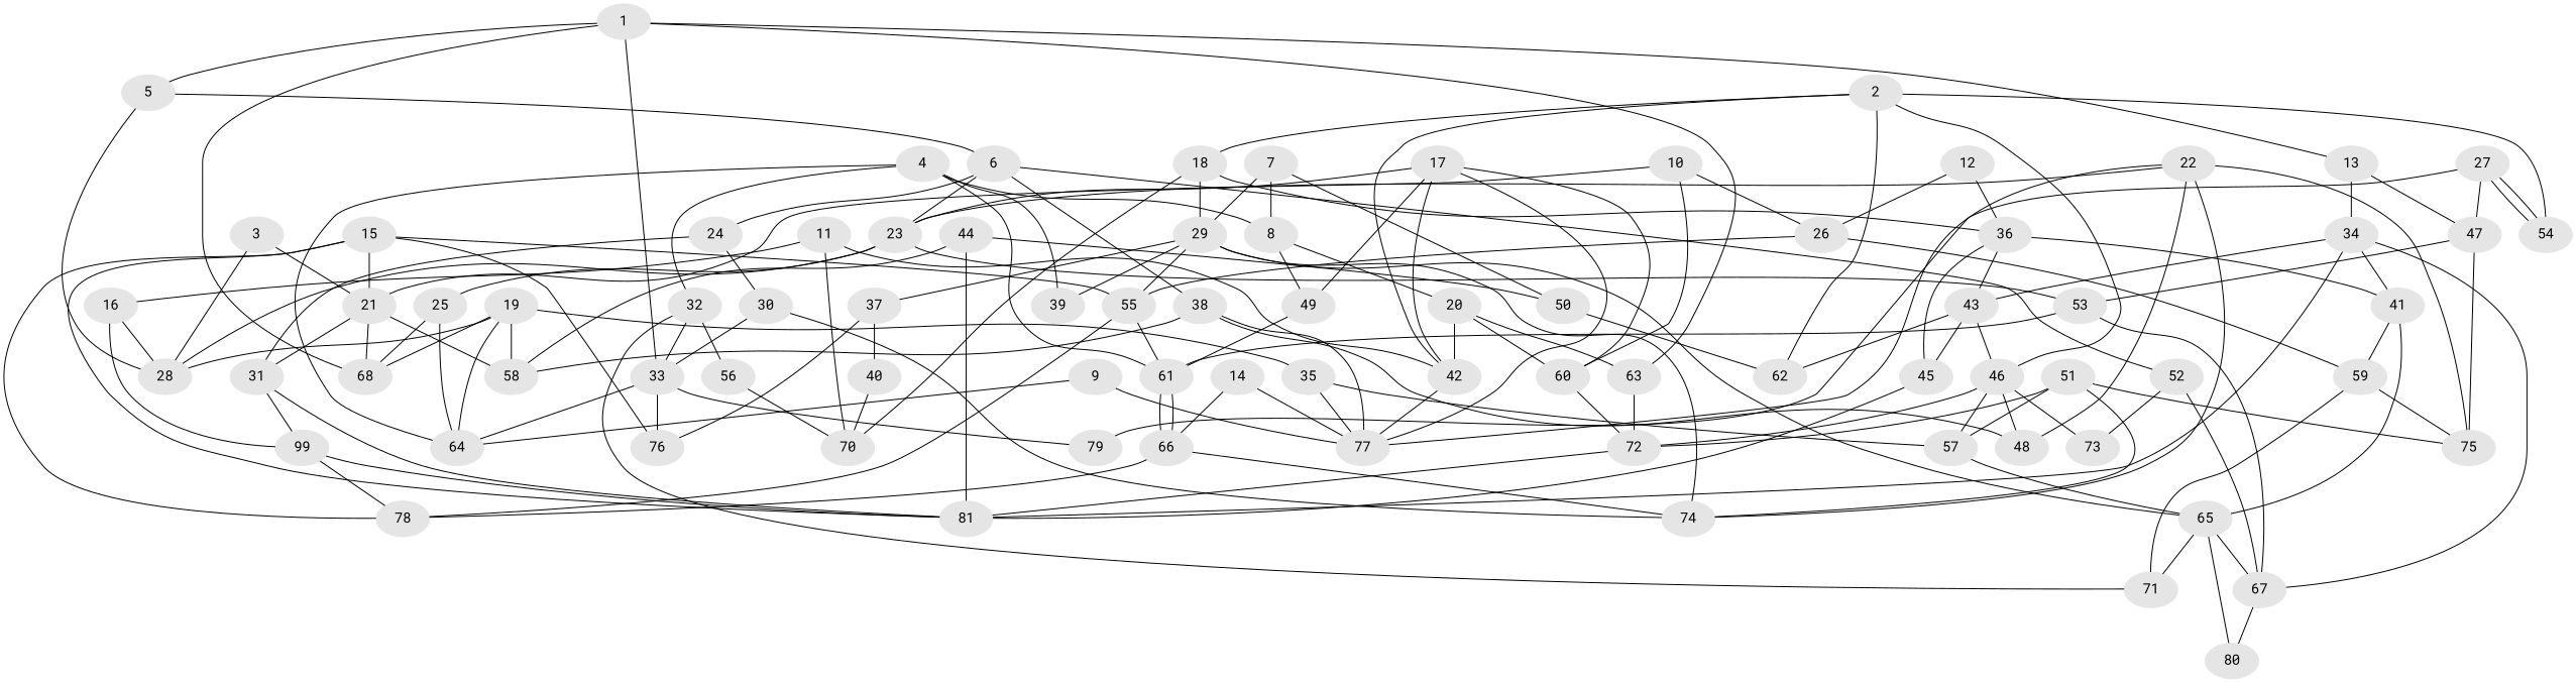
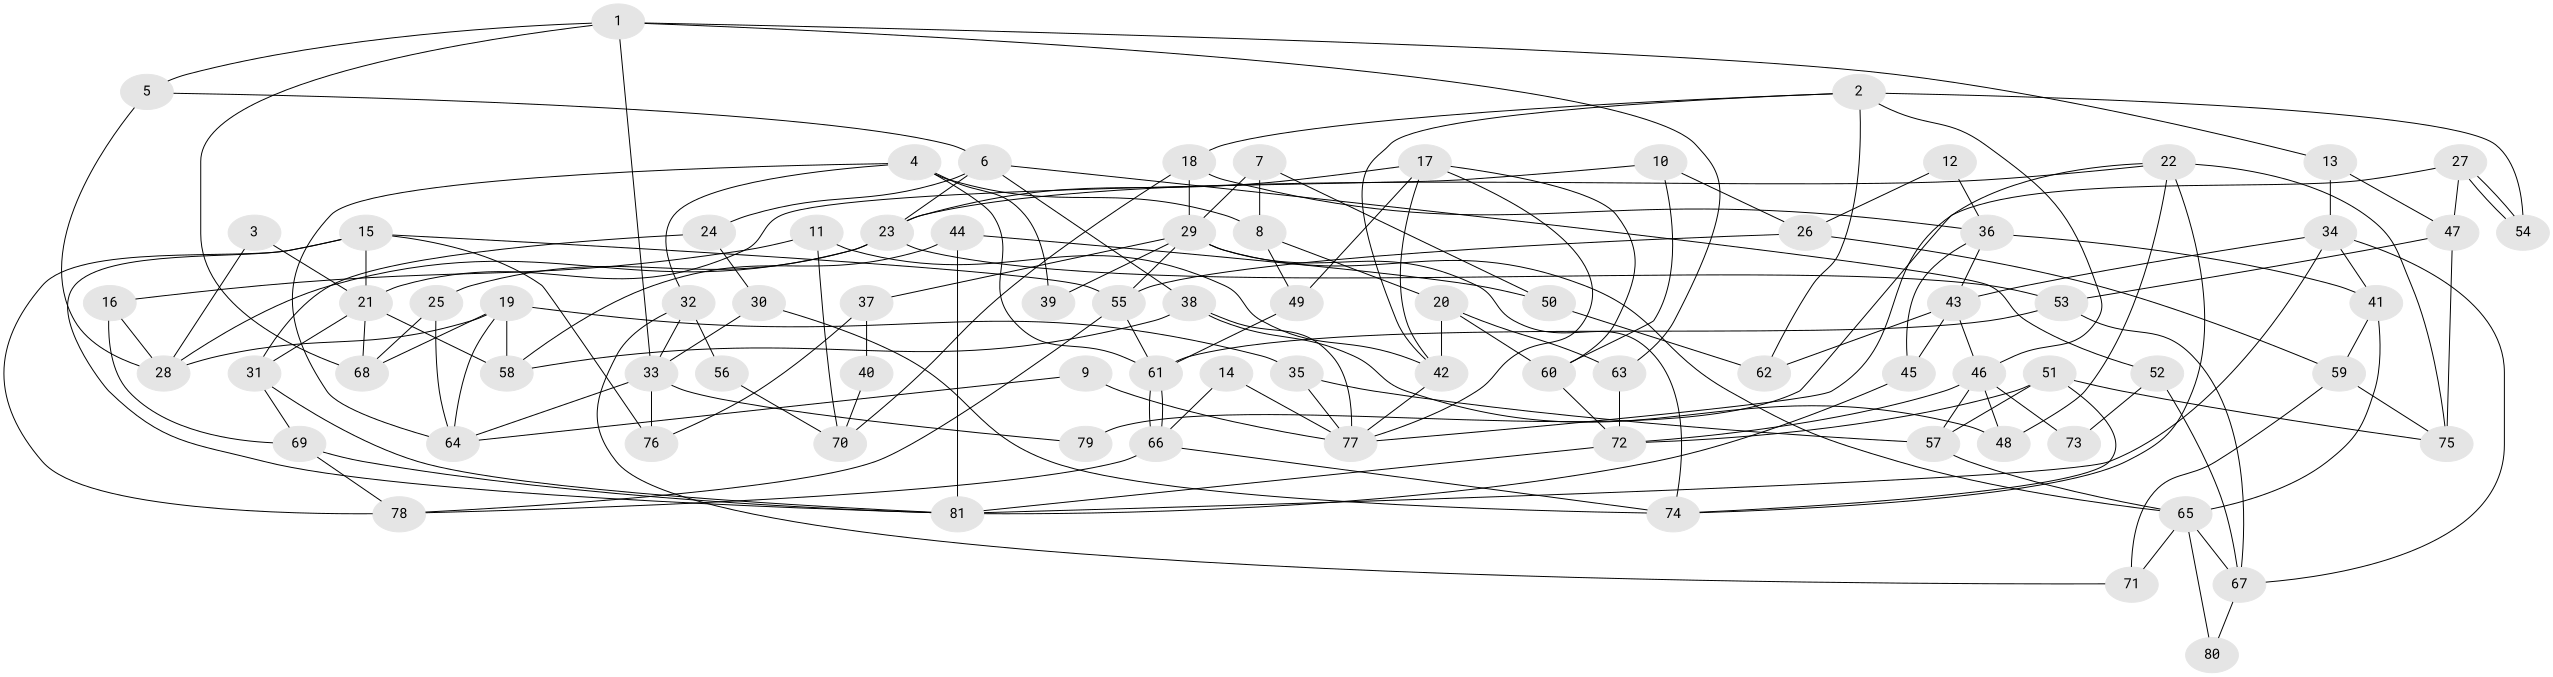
  graph {
    fontname="Roboto Mono"
    node [color=gray90 fontname="Roboto Mono" style=filled]
    edge [fontname="Roboto Mono"]
    1
    5
    13
    33
    63
    68
    28
    6
    34
    47
    64
    76
    79
    72
    2
    18
    42
    46
    54
    62
    29
    70
    36
    77
    48
    57
    73
    3
    21
    58
    31
    4
    8
    32
    39
    61
    20
    49
    56
    71
    66
    23
    24
    38
    52
    25
    53
    30
    67
    7
    50
    55
    74
    37
    65
    60
    9
    10
    26
    59
    11
    16
-   69 [label=99]
+   69
    12
    41
    43
    45
    81
    75
    14
    78
    15
    17
    19
    35
    22
    27
    40
    80
    44
    51
    1 -- 5
    1 -- 13
    1 -- 33
    1 -- 63
    1 -- 68
    5 -- 28
    5 -- 6
    13 -- 34
    13 -- 47
    33 -- 64
    33 -- 76
    33 -- 79
    63 -- 72
    6 -- 23
    6 -- 24
    6 -- 38
    6 -- 52
    34 -- 67
    34 -- 41
    34 -- 43
    34 -- 81
    47 -- 53
    47 -- 75
    72 -- 81
    2 -- 18
    2 -- 42
    2 -- 46
    2 -- 54
    2 -- 62
    18 -- 29
    18 -- 70
    18 -- 36
    42 -- 77
    46 -- 72
    46 -- 48
    46 -- 57
    46 -- 73
    29 -- 39
    29 -- 55
    29 -- 74
    29 -- 37
    29 -- 65
    36 -- 41
    36 -- 43
    36 -- 45
    57 -- 65
    3 -- 28
    3 -- 21
    21 -- 68
    21 -- 58
    21 -- 31
    31 -- 69
    31 -- 81
    4 -- 64
    4 -- 8
    4 -- 32
    4 -- 39
    4 -- 61
    8 -- 20
    8 -- 49
    32 -- 33
    32 -- 56
    32 -- 71
    61 -- 66
    61 -- 66
    20 -- 63
    20 -- 42
    20 -- 60
    49 -- 61
    56 -- 70
    66 -- 74
    66 -- 78
    23 -- 28
    23 -- 25
    23 -- 53
    24 -- 31
    24 -- 30
    38 -- 77
    38 -- 48
    38 -- 58
    52 -- 73
    52 -- 67
    25 -- 68
    25 -- 64
    53 -- 61
    53 -- 67
    30 -- 33
    30 -- 74
    67 -- 80
    7 -- 29
    7 -- 8
    7 -- 50
    50 -- 62
    55 -- 61
    55 -- 78
    37 -- 76
    37 -- 40
    65 -- 71
    65 -- 67
    65 -- 80
    60 -- 72
    9 -- 64
    9 -- 77
    10 -- 21
    10 -- 60
    10 -- 26
    26 -- 55
    26 -- 59
    59 -- 71
    59 -- 75
    11 -- 42
    11 -- 70
    11 -- 16
    16 -- 28
    16 -- 69
    69 -- 81
    69 -- 78
    12 -- 36
    12 -- 26
    41 -- 65
    41 -- 59
    43 -- 46
    43 -- 62
    43 -- 45
    45 -- 81
    14 -- 77
    14 -- 66
    15 -- 76
    15 -- 21
    15 -- 55
    15 -- 81
    15 -- 78
    17 -- 42
    17 -- 77
    17 -- 49
    17 -- 23
    17 -- 60
    19 -- 68
    19 -- 28
    19 -- 64
    19 -- 58
    19 -- 35
    35 -- 77
    35 -- 57
    22 -- 77
    22 -- 48
    22 -- 23
    22 -- 74
    22 -- 75
    27 -- 47
    27 -- 79
    27 -- 54
    27 -- 54
    40 -- 70
    44 -- 58
    44 -- 50
    44 -- 81
    51 -- 72
    51 -- 57
    51 -- 74
    51 -- 75
  }
